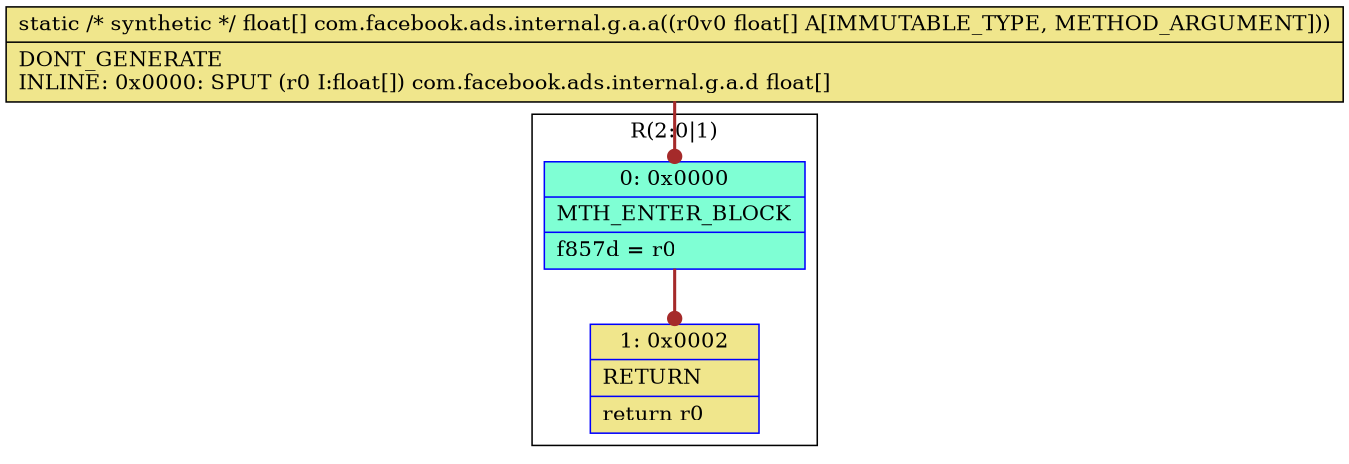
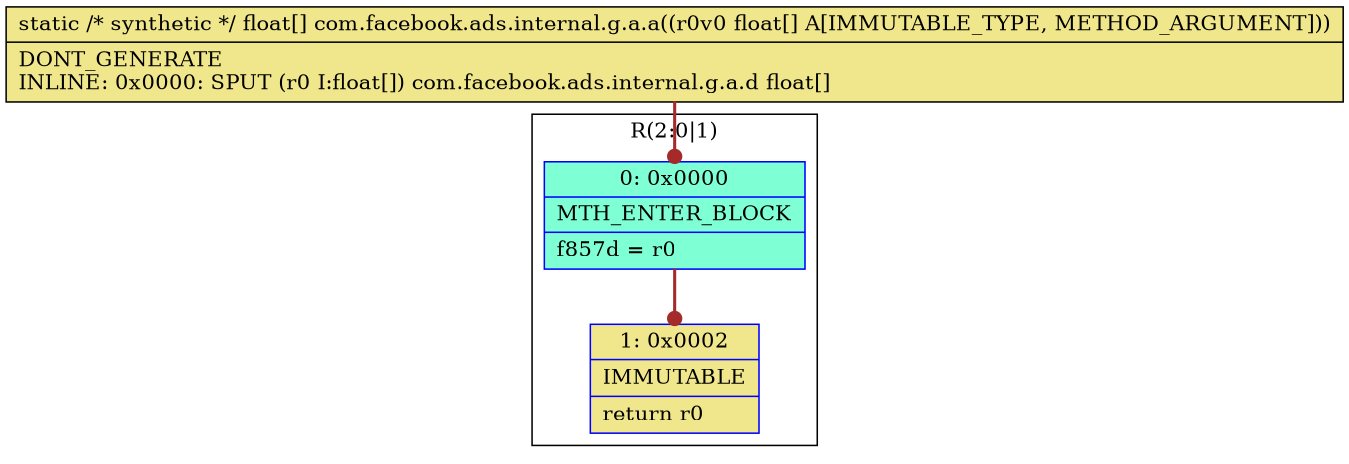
  digraph {
    node [color=blue shape=record style=filled fillcolor=khaki]
    edge [color=brown style=bold arrowhead=dot]
    n1 [label="{0\:\ 0x0000|MTH_ENTER_BLOCK\l|f857d = r0\l}" fillcolor=aquamarine]
-   n2 [label="{1\:\ 0x0002|RETURN\l|return r0\l}"]
+   n2 [label="{1\:\ 0x0002|IMMUTABLE\l|return r0\l}"]
    n3 [label="{static \/* synthetic *\/ float[] com.facebook.ads.internal.g.a.a((r0v0 float[] A[IMMUTABLE_TYPE, METHOD_ARGUMENT]))  | DONT_GENERATE\lINLINE: 0x0000: SPUT  (r0 I:float[]) com.facebook.ads.internal.g.a.d float[]\l}" color=""]
    subgraph cluster_1 {
      label="R(2:0|1)"
      n1
      n2
    }
    n1 -> n2
    n3 -> n1
  }
